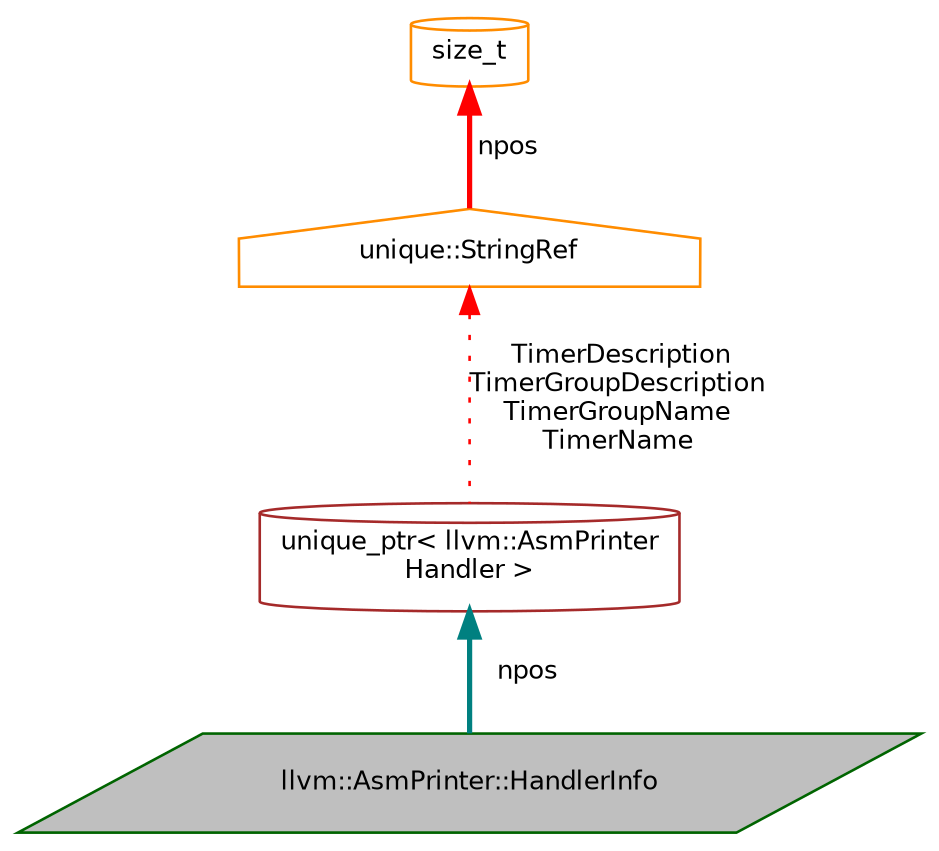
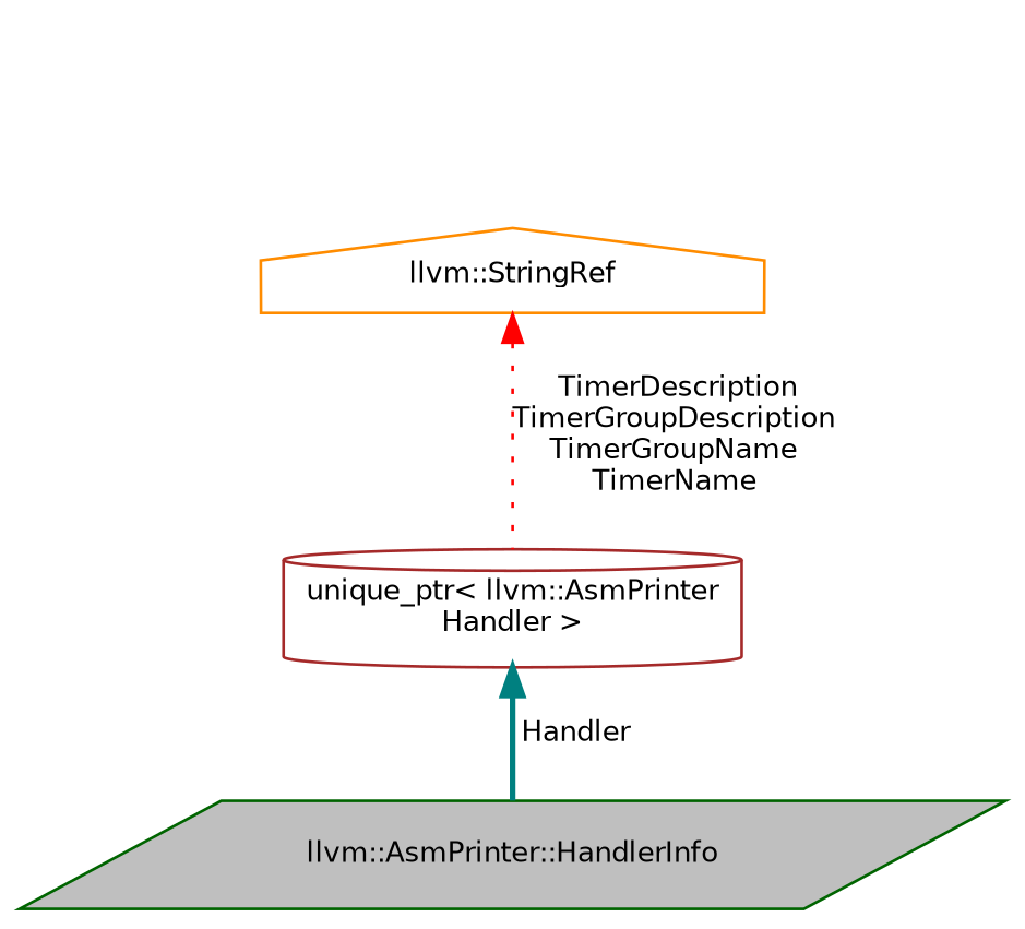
  digraph {
    node [color=darkorange fontname=Helvetica fontsize=10 shape=cylinder]
    edge [color=red dir=back fontname=Helvetica fontsize=10 labelfontname=Helvetica labelfontsize=10 style=bold]
    n1 [color=darkgreen fillcolor=grey75 fontcolor=black height=0.2 label="llvm::AsmPrinter::HandlerInfo" shape=parallelogram style=filled width=0.4]
-   n2 [height=0.2 label="unique::StringRef" shape=house width=0.4]
+   n2 [height=0.2 label="llvm::StringRef" shape=house width=0.4]
    n3 [color=brown height=0.2 label="unique_ptr\< llvm::AsmPrinter\lHandler \>" width=0.4]
-   n4 [height=0.2 label=size_t width=0.4]
    n2 -> n3 [label=" TimerDescription\nTimerGroupDescription\nTimerGroupName\nTimerName" style=dotted]
-   n3 -> n1 [color=teal label=" npos"]
-   n4 -> n2 [label=" npos"]
+   n3 -> n1 [color=teal label=" Handler"]
  }
